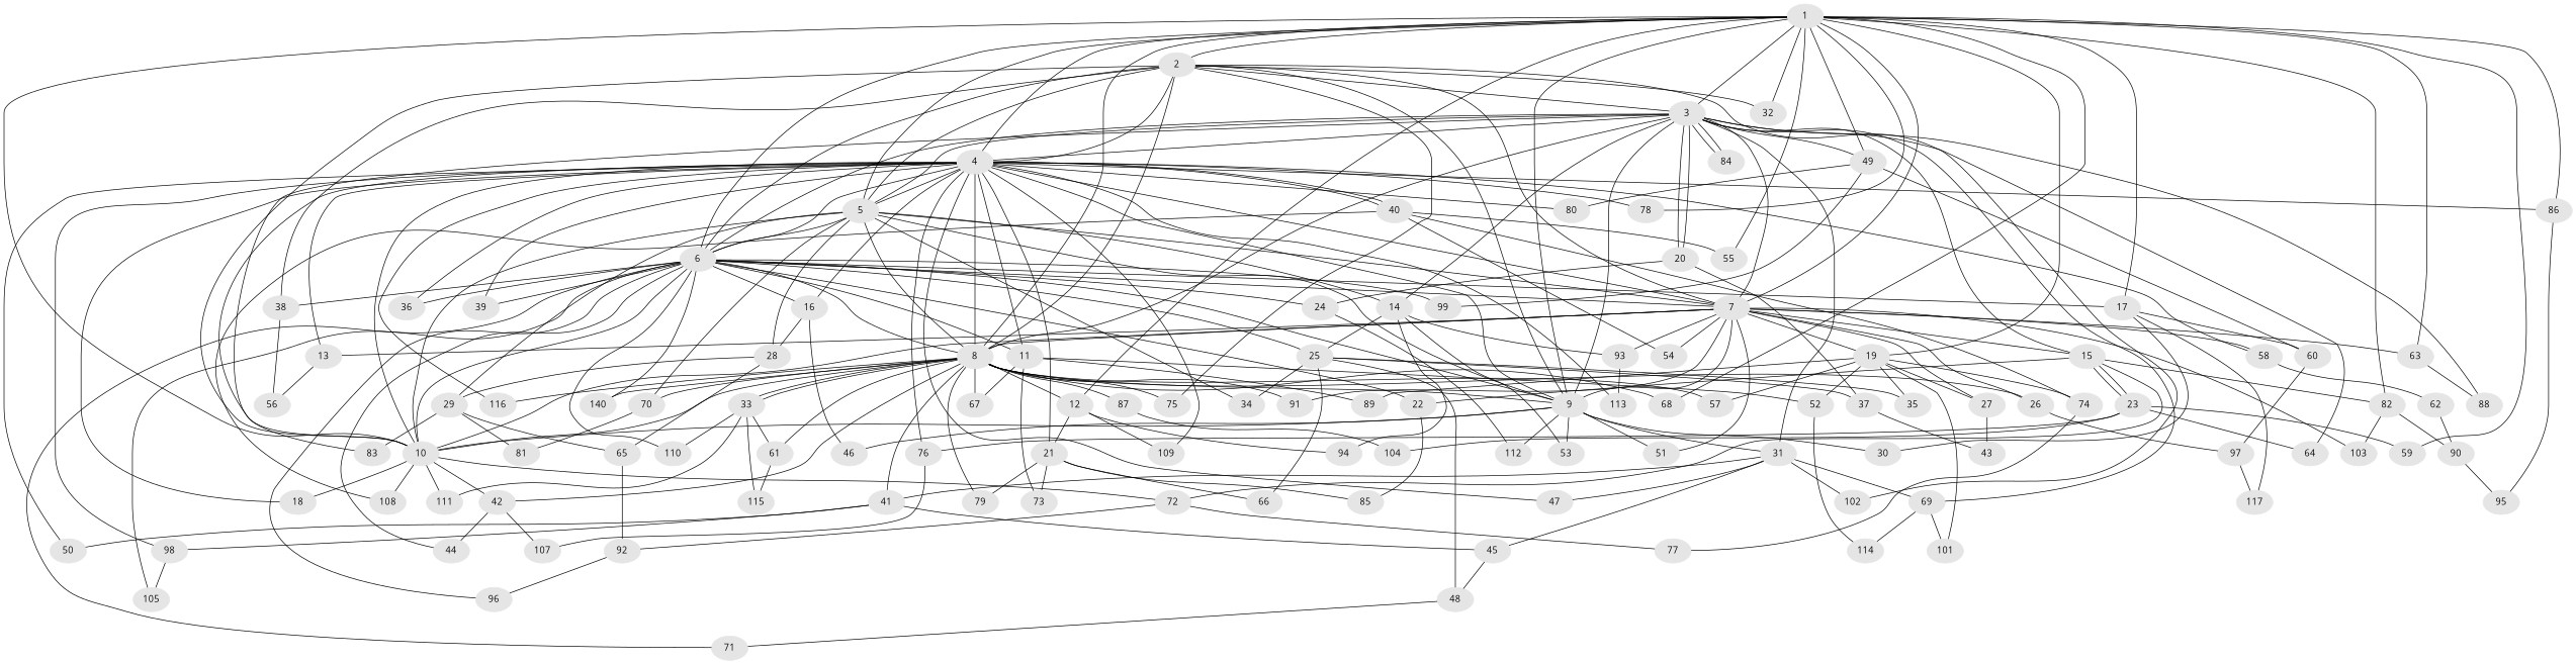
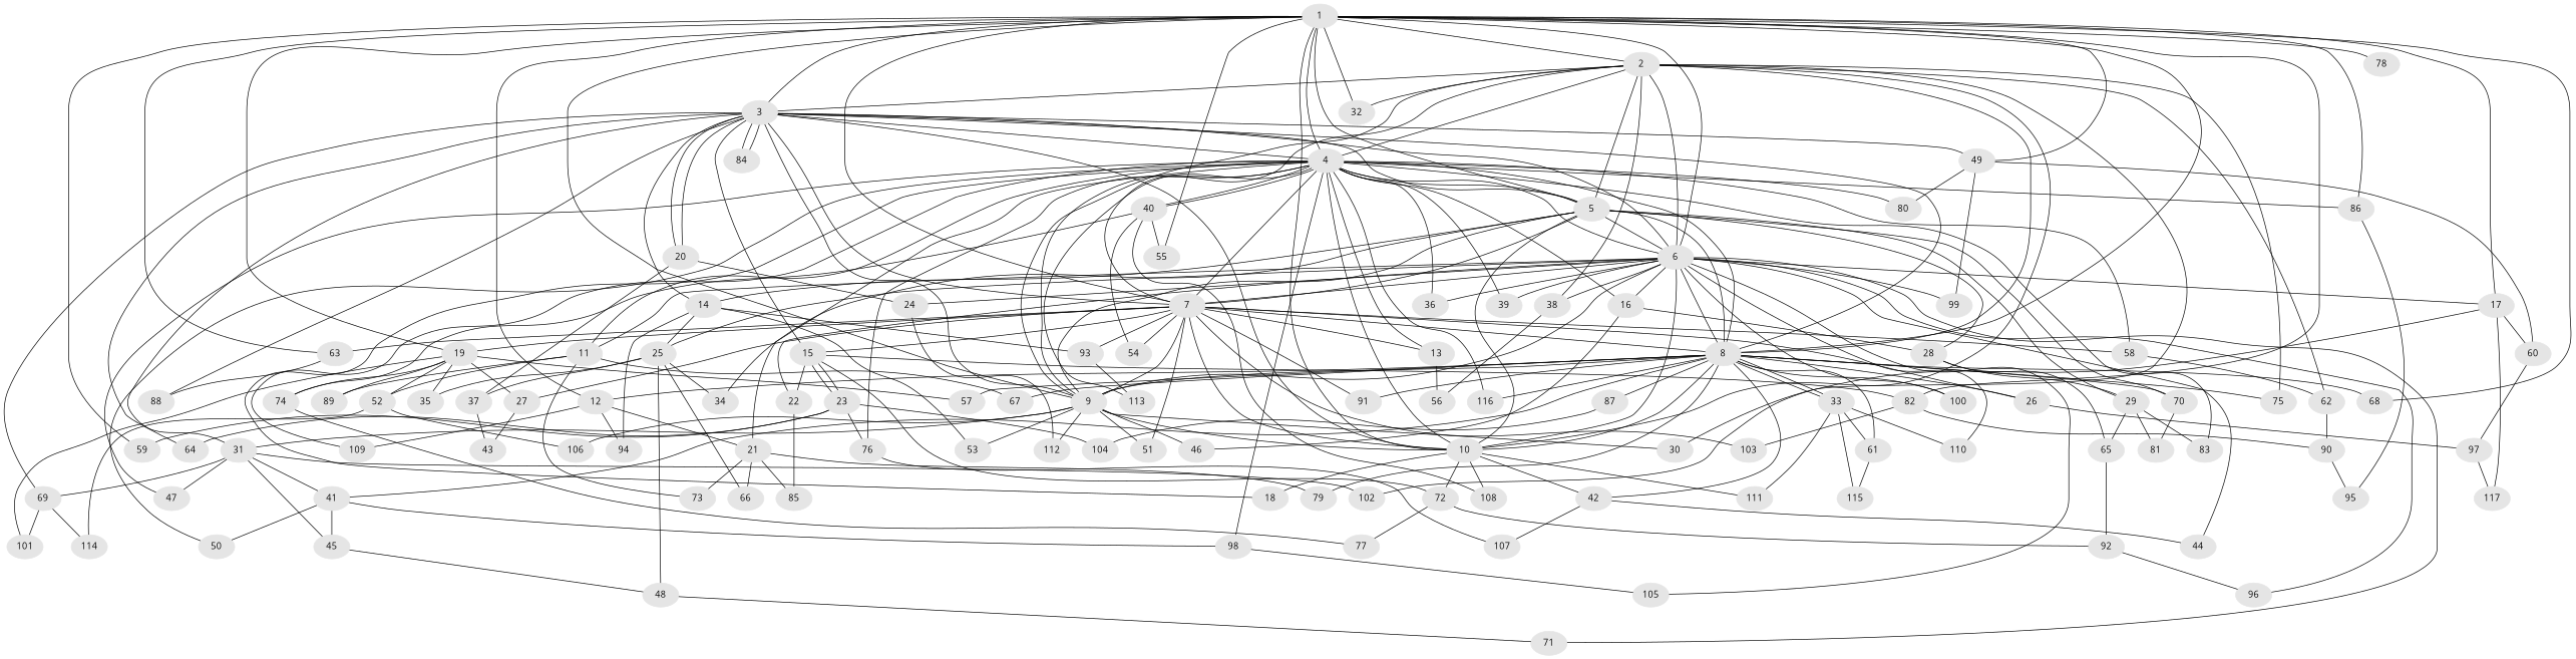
  graph {
    fontname="Open Sans"
    node [color=gray90 fontname="Open Sans" style=filled]
    edge [fontname="Open Sans"]
    1
    2
    3
    4
    5
    6
    7
    8
    9
    10
    12
    17
    19
    32
    49
    55
    59
    63
    68
    78
    82
    86
    38
    62
    75
    102
    14
    15
    20
    31
    64
    69
    84
    88
    11
    13
    16
    18
    21
    36
    39
    40
    47
    50
    58
    76
    80
    83
    98
    109
    113
    116
    28
    29
    34
    70
    22
    24
    25
    44
    71
    96
    99
-   100 [label=140]
+   100
    105
    110
    26
    27
    51
    54
    91
    93
    103
    33
    41
    42
    57
    61
    67
    79
    87
    30
    46
    53
+   106
    112
    72
    108
    111
    94
    60
    117
    52
    89
    35
    74
    101
    90
    95
    56
    23
    37
    45
    114
    73
    66
    85
    107
    65
    81
    48
    97
    43
    115
    104
    92
    77
    1 -- 2
    1 -- 3
    1 -- 4
    1 -- 5
    1 -- 6
    1 -- 7
    1 -- 8
    1 -- 9
    1 -- 10
    1 -- 12
    1 -- 17
    1 -- 19
    1 -- 32
    1 -- 49
    1 -- 55
    1 -- 59
    1 -- 63
    1 -- 68
    1 -- 78
    1 -- 82
    1 -- 86
    2 -- 3
    2 -- 4
    2 -- 5
    2 -- 6
    2 -- 7
    2 -- 8
    2 -- 9
    2 -- 10
    2 -- 32
    2 -- 38
+   2 -- 62
    2 -- 75
    2 -- 102
    3 -- 4
    3 -- 5
    3 -- 6
    3 -- 7
    3 -- 8
    3 -- 9
    3 -- 10
    3 -- 49
    3 -- 14
    3 -- 15
    3 -- 20
    3 -- 20
    3 -- 31
    3 -- 64
    3 -- 69
    3 -- 84
    3 -- 84
    3 -- 88
    4 -- 5
    4 -- 6
    4 -- 7
    4 -- 8
    4 -- 9
    4 -- 10
-   4 -- 78
    4 -- 86
    4 -- 11
    4 -- 13
    4 -- 16
    4 -- 18
    4 -- 21
    4 -- 36
    4 -- 39
    4 -- 40
    4 -- 40
    4 -- 47
    4 -- 50
    4 -- 58
    4 -- 76
    4 -- 80
    4 -- 83
    4 -- 98
    4 -- 109
    4 -- 113
    4 -- 116
    5 -- 6
    5 -- 7
    5 -- 8
    5 -- 9
    5 -- 10
    5 -- 14
    5 -- 28
    5 -- 29
    5 -- 34
    5 -- 70
    6 -- 7
    6 -- 8
    6 -- 9
    6 -- 10
    6 -- 17
    6 -- 38
    6 -- 11
    6 -- 16
    6 -- 36
    6 -- 39
    6 -- 22
    6 -- 24
    6 -- 25
    6 -- 44
    6 -- 71
    6 -- 96
    6 -- 99
    6 -- 100
    6 -- 105
    6 -- 110
    7 -- 8
    7 -- 9
    7 -- 10
    7 -- 19
    7 -- 63
    7 -- 15
    7 -- 13
    7 -- 58
    7 -- 26
    7 -- 27
    7 -- 51
    7 -- 54
    7 -- 91
    7 -- 93
    7 -- 103
    8 -- 9
    8 -- 10
    8 -- 12
    8 -- 68
    8 -- 75
    8 -- 116
    8 -- 70
    8 -- 100
    8 -- 26
    8 -- 91
    8 -- 33
    8 -- 33
    8 -- 41
    8 -- 42
    8 -- 57
    8 -- 61
    8 -- 67
    8 -- 79
    8 -- 87
    9 -- 10
    9 -- 31
    9 -- 51
    9 -- 30
    9 -- 46
    9 -- 53
+   9 -- 106
    9 -- 112
    10 -- 18
    10 -- 42
    10 -- 72
    10 -- 108
    10 -- 111
    12 -- 21
    12 -- 109
    12 -- 94
    17 -- 30
    17 -- 60
    17 -- 117
    19 -- 27
    19 -- 57
    19 -- 52
    19 -- 89
    19 -- 35
    19 -- 74
    19 -- 101
    49 -- 80
    49 -- 99
    49 -- 60
    63 -- 88
    82 -- 103
    82 -- 90
    86 -- 95
    38 -- 56
    62 -- 90
    14 -- 25
    14 -- 93
    14 -- 53
    14 -- 94
    15 -- 82
    15 -- 22
    15 -- 72
    15 -- 23
    15 -- 23
    20 -- 24
    20 -- 37
    31 -- 102
    31 -- 69
    31 -- 47
    31 -- 41
    31 -- 45
    69 -- 101
    69 -- 114
    11 -- 67
    11 -- 52
    11 -- 89
    11 -- 73
    13 -- 56
    16 -- 28
    16 -- 46
    21 -- 79
    21 -- 73
    21 -- 66
    21 -- 85
    40 -- 55
    40 -- 54
    40 -- 108
    40 -- 74
    58 -- 62
    76 -- 107
    98 -- 105
    28 -- 29
    28 -- 65
    29 -- 83
    29 -- 65
    29 -- 81
    70 -- 81
    22 -- 85
    24 -- 112
    25 -- 34
    25 -- 35
    25 -- 37
    25 -- 66
    25 -- 48
    26 -- 97
    27 -- 43
    93 -- 113
    33 -- 110
    33 -- 61
    33 -- 111
    33 -- 115
    41 -- 50
    41 -- 98
    41 -- 45
    42 -- 44
    42 -- 107
    61 -- 115
    87 -- 104
    72 -- 92
    72 -- 77
    60 -- 97
+   52 -- 106
    52 -- 114
    74 -- 77
    90 -- 95
    23 -- 59
    23 -- 64
    23 -- 76
    23 -- 104
    37 -- 43
    45 -- 48
    65 -- 92
    48 -- 71
    97 -- 117
    92 -- 96
  }
